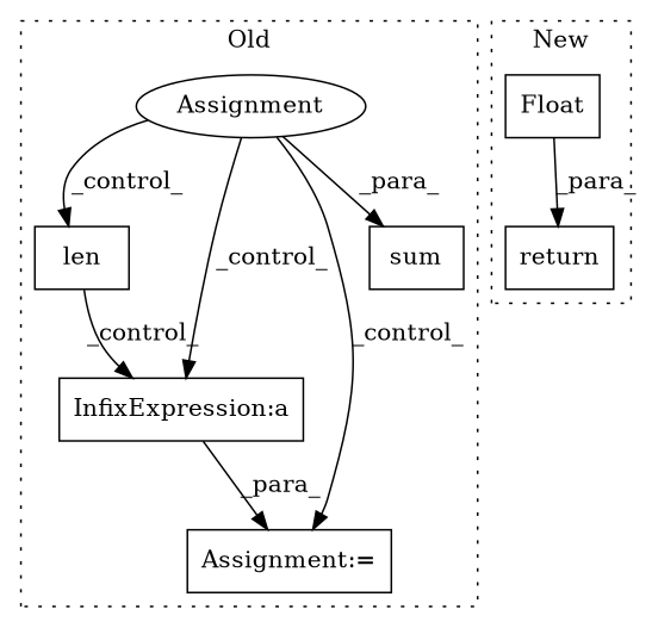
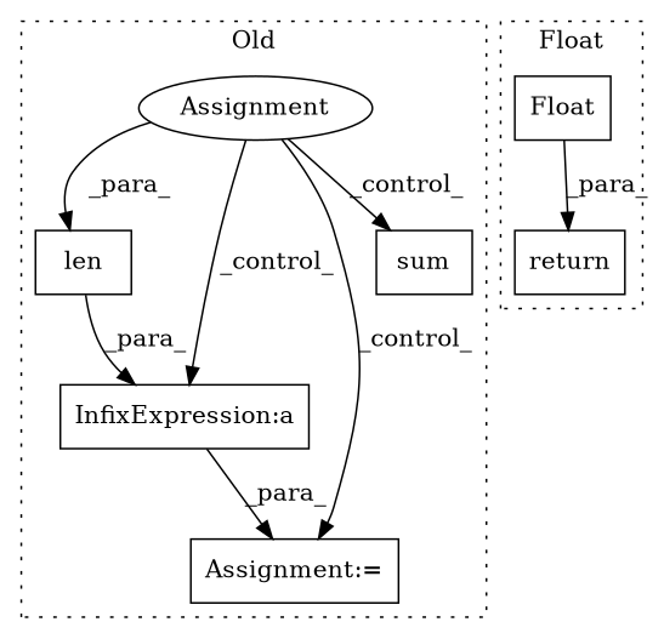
  digraph {
    node [a=32 l="4,1" shape=box]
    n1 [label=len s="4241,4258"]
    n2 [a=7 l=1 label="Assignment:=" s=4218]
    n3 [a=27 l=3 label="InfixExpression:a" s=4238]
    n4 [a=42 label=Assignment shape=ellipse l=""]
    n5 [label=sum s="4220,4237"]
    n6 [l="6,1" label=Float s="4174,4185"]
    n7 [a=41 l=7 label=return s=4167]
    subgraph cluster_1 {
      label=Old
      style=dotted
      n1
      n2
      n3
      n4
      n5
    }
    subgraph cluster_2 {
-     label=New
+     label=Float
      style=dotted
      n6
      n7
    }
-   n1 -> n3 [label=_control_]
+   n1 -> n3 [label=_para_]
    n3 -> n2 [label=_para_]
-   n4 -> n1 [label=_control_]
+   n4 -> n1 [label=_para_]
    n4 -> n2 [label=_control_]
    n4 -> n3 [label=_control_]
-   n4 -> n5 [label=_para_]
+   n4 -> n5 [label=_control_]
    n6 -> n7 [label=_para_]
  }
